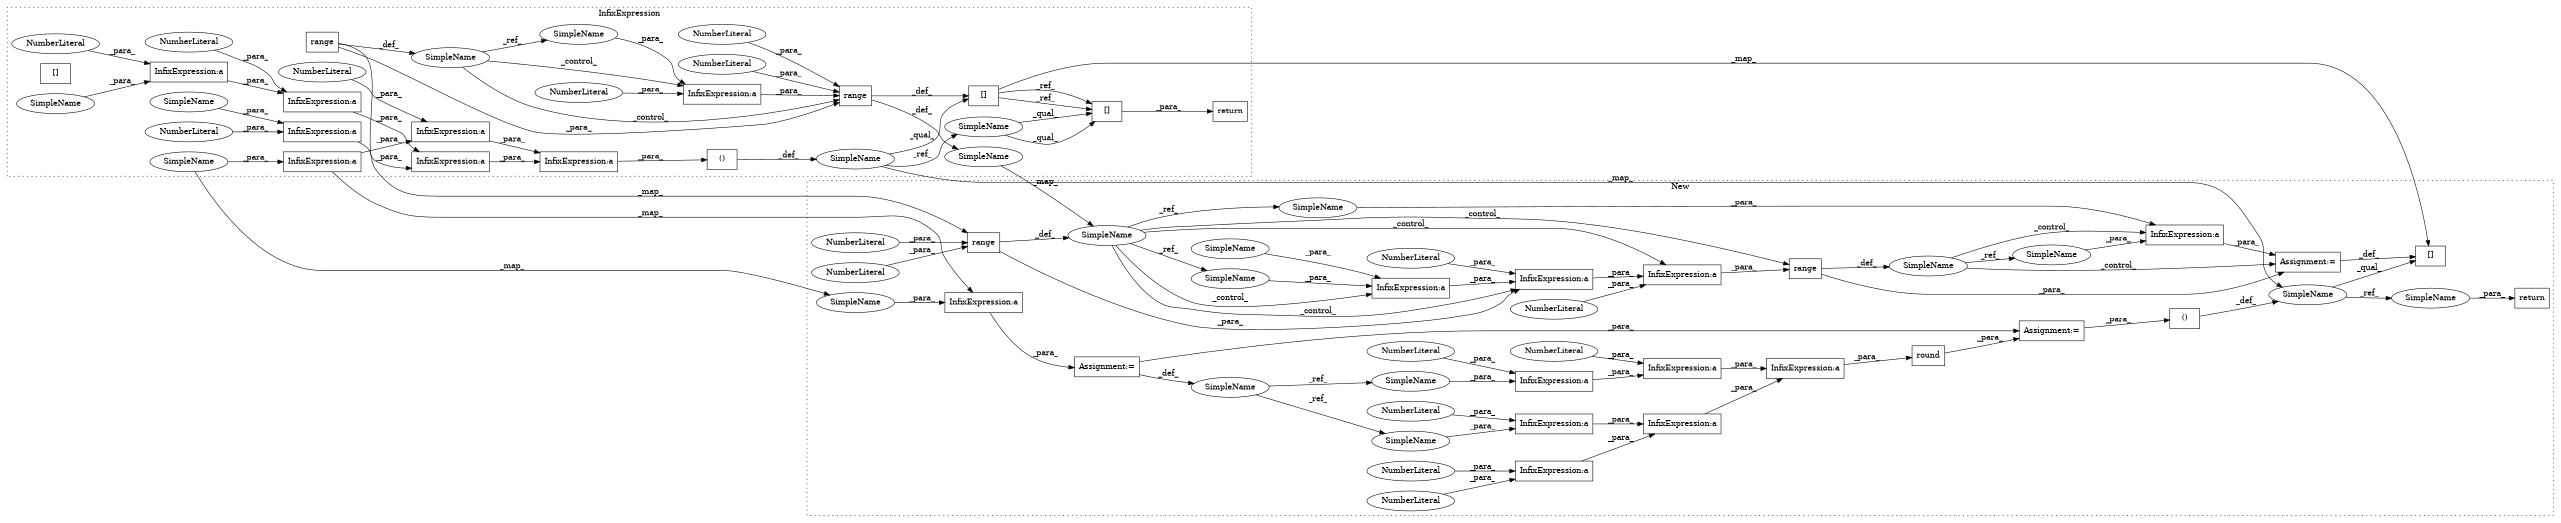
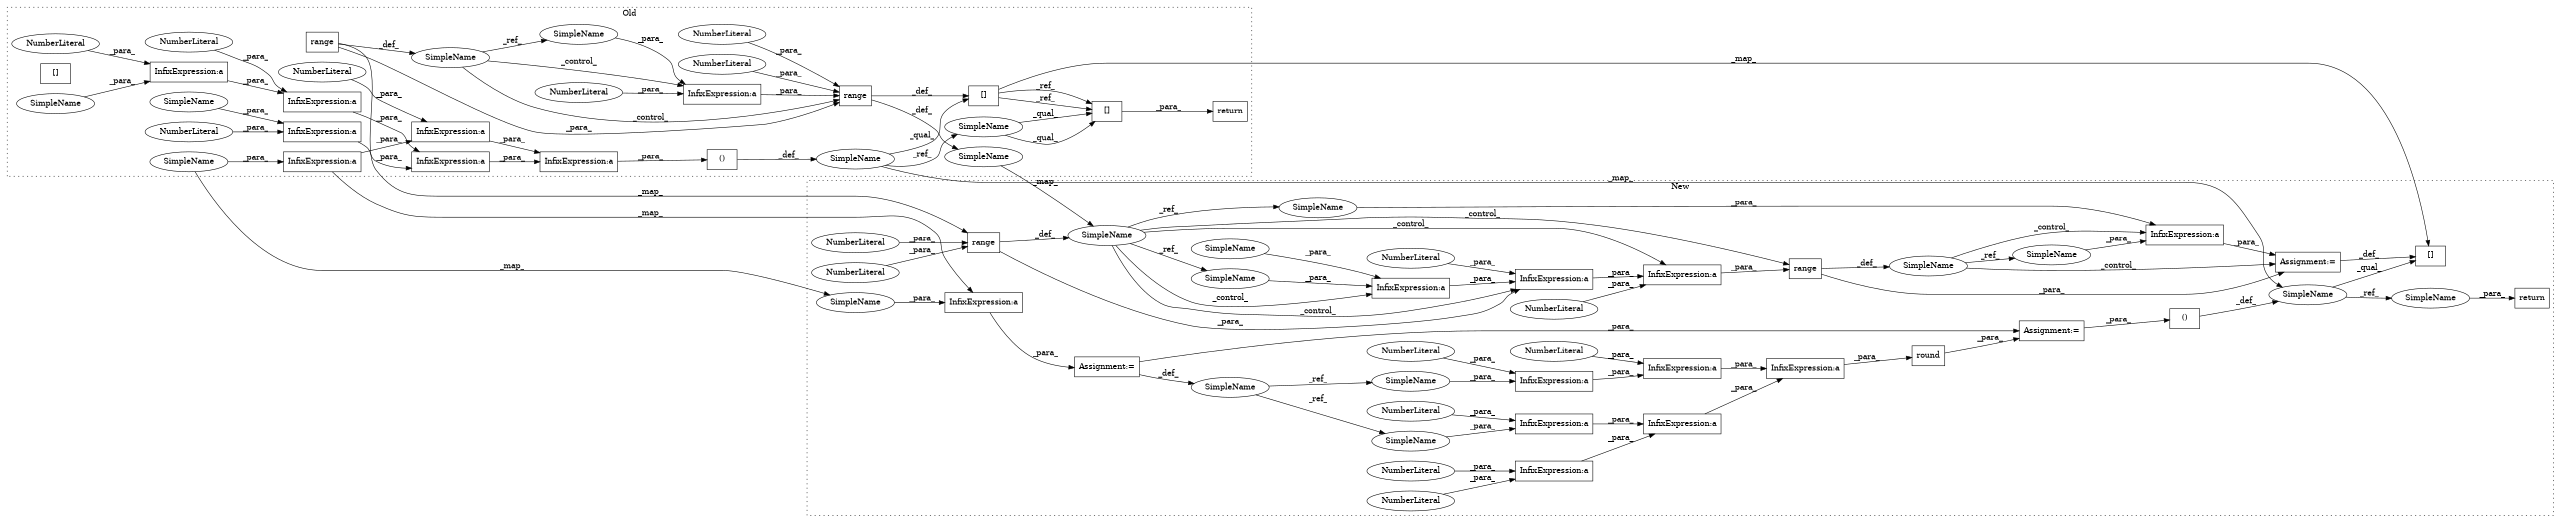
  digraph {
    rankdir=LR
    node [a=42 l=1 s="10953,11019" shape=ellipse]
    n1 [a=41 l=7 label=return s=10946 shape=box]
    n2 [a=27 l=3 label="InfixExpression:a" s=10410 shape=box]
    n3 [a=34 label=NumberLiteral s=10413]
    n4 [a=2 l="19,2" label="[]" s="10709,10764" shape=box]
    n5 [a=27 l=3 label="InfixExpression:a" s=10360 shape=box]
    n6 [a=27 l=3 label="InfixExpression:a" s=10355 shape=box]
    n7 [a=27 l=3 label="InfixExpression:a" s=10382 shape=box]
    n8 [a=27 l=3 label="InfixExpression:a" s=10592 shape=box]
    n9 [a=27 l=3 label="InfixExpression:a" s=10377 shape=box]
    n10 [a=27 l=3 label="InfixExpression:a" s=10388 shape=box]
    n11 [a=106 l=109 label="()" s=10307 shape=box]
    n12 [a=34 label=NumberLiteral s=10380]
    n13 [a=34 label=NumberLiteral s=10595]
    n14 [a=34 label=NumberLiteral s=10358]
    n15 [a=34 label=NumberLiteral s=10385]
    n16 [a=2 l="13,2" label="[]" shape=box]
    n17 [l=7 label=SimpleName s=10282]
    n18 [a=32 l="6,1" label=range s="10485,10507" shape=box]
    n19 [a=27 l=3 label="InfixExpression:a" s=10394 shape=box]
    n20 [label=SimpleName s=10579]
    n21 [a=32 l="6,1" label=range s="10583,10598" shape=box]
    n22 [a=34 label=NumberLiteral s=10589]
    n23 [a=34 label=NumberLiteral s=10597]
    n24 [label=SimpleName s=10481]
    n25 [a=2 l="13,2" label="[]" shape=box]
    n26 [label=SimpleName s=10591]
    n27 [l=7 label=SimpleName s=10953]
    n28 [l=12 label=SimpleName s=10343]
    n29 [l=12 label=SimpleName s=10365]
    n30 [l=12 label=SimpleName s=10397]
    n31 [a=32 l="6,1" label=round s="11297,11352" shape=box]
    n32 [a=41 l=7 label=return s=12007 shape=box]
    n33 [a=27 l=3 label="InfixExpression:a" s=11347 shape=box]
    n34 [a=34 label=NumberLiteral s=11350]
    n35 [a=27 l=3 label="InfixExpression:a" s=11342 shape=box]
    n36 [a=34 label=NumberLiteral s=11341]
    n37 [a=27 l=3 label="InfixExpression:a" s=11336 shape=box]
    n38 [a=2 l="19,2" label="[]" s="11770,11825" shape=box]
    n39 [a=27 l=3 label="InfixExpression:a" s=11314 shape=box]
    n40 [a=27 l=3 label="InfixExpression:a" s=11626 shape=box]
    n41 [a=27 l=3 label="InfixExpression:a" s=11307 shape=box]
    n42 [a=106 l=36 label="()" s=11384 shape=box]
    n43 [a=27 l=3 label="InfixExpression:a" s=11319 shape=box]
    n44 [a=27 l=3 label="InfixExpression:a" s=11631 shape=box]
    n45 [a=27 l=3 label="InfixExpression:a" s=11657 shape=box]
    n46 [a=27 l=3 label="InfixExpression:a" s=11636 shape=box]
    n47 [a=34 label=NumberLiteral s=11634]
    n48 [a=34 label=NumberLiteral s=11322]
    n49 [a=34 label=NumberLiteral s=11306]
    n50 [a=34 l=3 label=NumberLiteral s=11310]
    n51 [a=34 label=NumberLiteral s=11639]
    n52 [l=7 label=SimpleName s=11359]
    n53 [a=32 l="6,1" label=range s="11504,11530" shape=box]
    n54 [a=34 label=NumberLiteral s=11529]
    n55 [a=34 label=NumberLiteral s=11510]
    n56 [a=27 l=3 label="InfixExpression:a" s=11276 shape=box]
    n57 [label=SimpleName s=11500]
    n58 [a=32 l="6,1" label=range s="11606,11640" shape=box]
    n59 [label=SimpleName s=11602]
    n60 [label=SimpleName s=11261]
    n61 [a=7 label="Assignment:=" s=11262 shape=box]
    n62 [a=7 label="Assignment:=" s=11290 shape=box]
    n63 [a=7 label="Assignment:=" s=11654 shape=box]
    n64 [label=SimpleName s=11345]
    n65 [label=SimpleName s=11318]
    n66 [label=SimpleName s=11660]
    n67 [label=SimpleName s=11629]
    n68 [label=SimpleName s=11656]
    n69 [l=7 label=SimpleName s=12014]
    n70 [l=12 label=SimpleName s=11614]
    n71 [l=12 label=SimpleName s=11264]
    subgraph cluster_1 {
-     label=InfixExpression
+     label=Old
      style=dotted
      n1
      n2
      n3
      n4
      n5
      n6
      n7
      n8
      n9
      n10
      n11
      n12
      n13
      n14
      n15
      n16
      n17
      n18
      n19
      n20
      n21
      n22
      n23
      n24
      n25
      n26
      n27
      n28
      n29
      n30
    }
    subgraph cluster_2 {
      label=New
      style=dotted
      n31
      n32
      n33
      n34
      n35
      n36
      n37
      n38
      n39
      n40
      n41
      n42
      n43
      n44
      n45
      n46
      n47
      n48
      n49
      n50
      n51
      n52
      n53
      n54
      n55
      n56
      n57
      n58
      n59
      n60
      n61
      n62
      n63
      n64
      n65
      n66
      n67
      n68
      n69
      n70
      n71
    }
    n2 -> n10 [label=_para_]
    n3 -> n2 [label=_para_]
    n4 -> n25 [label=_ref_]
    n4 -> n25 [label=_ref_]
    n4 -> n38 [label=_map_]
    n5 -> n10 [label=_para_]
    n6 -> n5 [label=_para_]
    n7 -> n5 [label=_para_]
    n8 -> n21 [label=_para_]
    n9 -> n7 [label=_para_]
    n10 -> n11 [label=_para_]
    n11 -> n17 [label=_def_]
    n12 -> n9 [label=_para_]
    n13 -> n8 [label=_para_]
    n14 -> n6 [label=_para_]
    n15 -> n7 [label=_para_]
    n17 -> n4 [label=_qual_]
    n17 -> n27 [label=_ref_]
    n17 -> n52 [label=_map_]
    n18 -> n21 [label=_para_]
    n18 -> n24 [label=_def_]
    n18 -> n53 [label=_map_]
    n19 -> n2 [label=_para_]
    n19 -> n56 [label=_map_]
    n20 -> n57 [label=_map_]
    n21 -> n4 [label=_def_]
    n21 -> n20 [label=_def_]
    n22 -> n21 [label=_para_]
    n23 -> n21 [label=_para_]
    n24 -> n8 [label=_control_]
    n24 -> n21 [label=_control_]
    n24 -> n26 [label=_ref_]
    n25 -> n1 [label=_para_]
    n26 -> n8 [label=_para_]
    n27 -> n25 [label=_qual_]
    n27 -> n25 [label=_qual_]
    n28 -> n6 [label=_para_]
    n29 -> n9 [label=_para_]
    n30 -> n19 [label=_para_]
    n30 -> n71 [label=_map_]
    n31 -> n62 [label=_para_]
    n33 -> n37 [label=_para_]
    n34 -> n33 [label=_para_]
    n35 -> n33 [label=_para_]
    n36 -> n35 [label=_para_]
    n37 -> n31 [label=_para_]
    n39 -> n37 [label=_para_]
    n40 -> n44 [label=_para_]
    n41 -> n39 [label=_para_]
    n42 -> n52 [label=_def_]
    n43 -> n39 [label=_para_]
    n44 -> n46 [label=_para_]
    n45 -> n63 [label=_para_]
    n46 -> n58 [label=_para_]
    n47 -> n44 [label=_para_]
    n48 -> n43 [label=_para_]
    n49 -> n41 [label=_para_]
    n50 -> n41 [label=_para_]
    n51 -> n46 [label=_para_]
    n52 -> n38 [label=_qual_]
    n52 -> n69 [label=_ref_]
    n53 -> n44 [label=_para_]
    n53 -> n57 [label=_def_]
    n54 -> n53 [label=_para_]
    n55 -> n53 [label=_para_]
    n56 -> n61 [label=_para_]
    n57 -> n40 [label=_control_]
    n57 -> n44 [label=_control_]
    n57 -> n46 [label=_control_]
    n57 -> n58 [label=_control_]
    n57 -> n66 [label=_ref_]
    n57 -> n67 [label=_ref_]
    n58 -> n59 [label=_def_]
    n58 -> n63 [label=_para_]
    n59 -> n45 [label=_control_]
    n59 -> n63 [label=_control_]
    n59 -> n68 [label=_ref_]
    n60 -> n64 [label=_ref_]
    n60 -> n65 [label=_ref_]
    n61 -> n60 [label=_def_]
    n61 -> n62 [label=_para_]
    n62 -> n42 [label=_para_]
    n63 -> n38 [label=_def_]
    n64 -> n35 [label=_para_]
    n65 -> n43 [label=_para_]
    n66 -> n45 [label=_para_]
    n67 -> n40 [label=_para_]
    n68 -> n45 [label=_para_]
    n69 -> n32 [label=_para_]
    n70 -> n40 [label=_para_]
    n71 -> n56 [label=_para_]
  }
